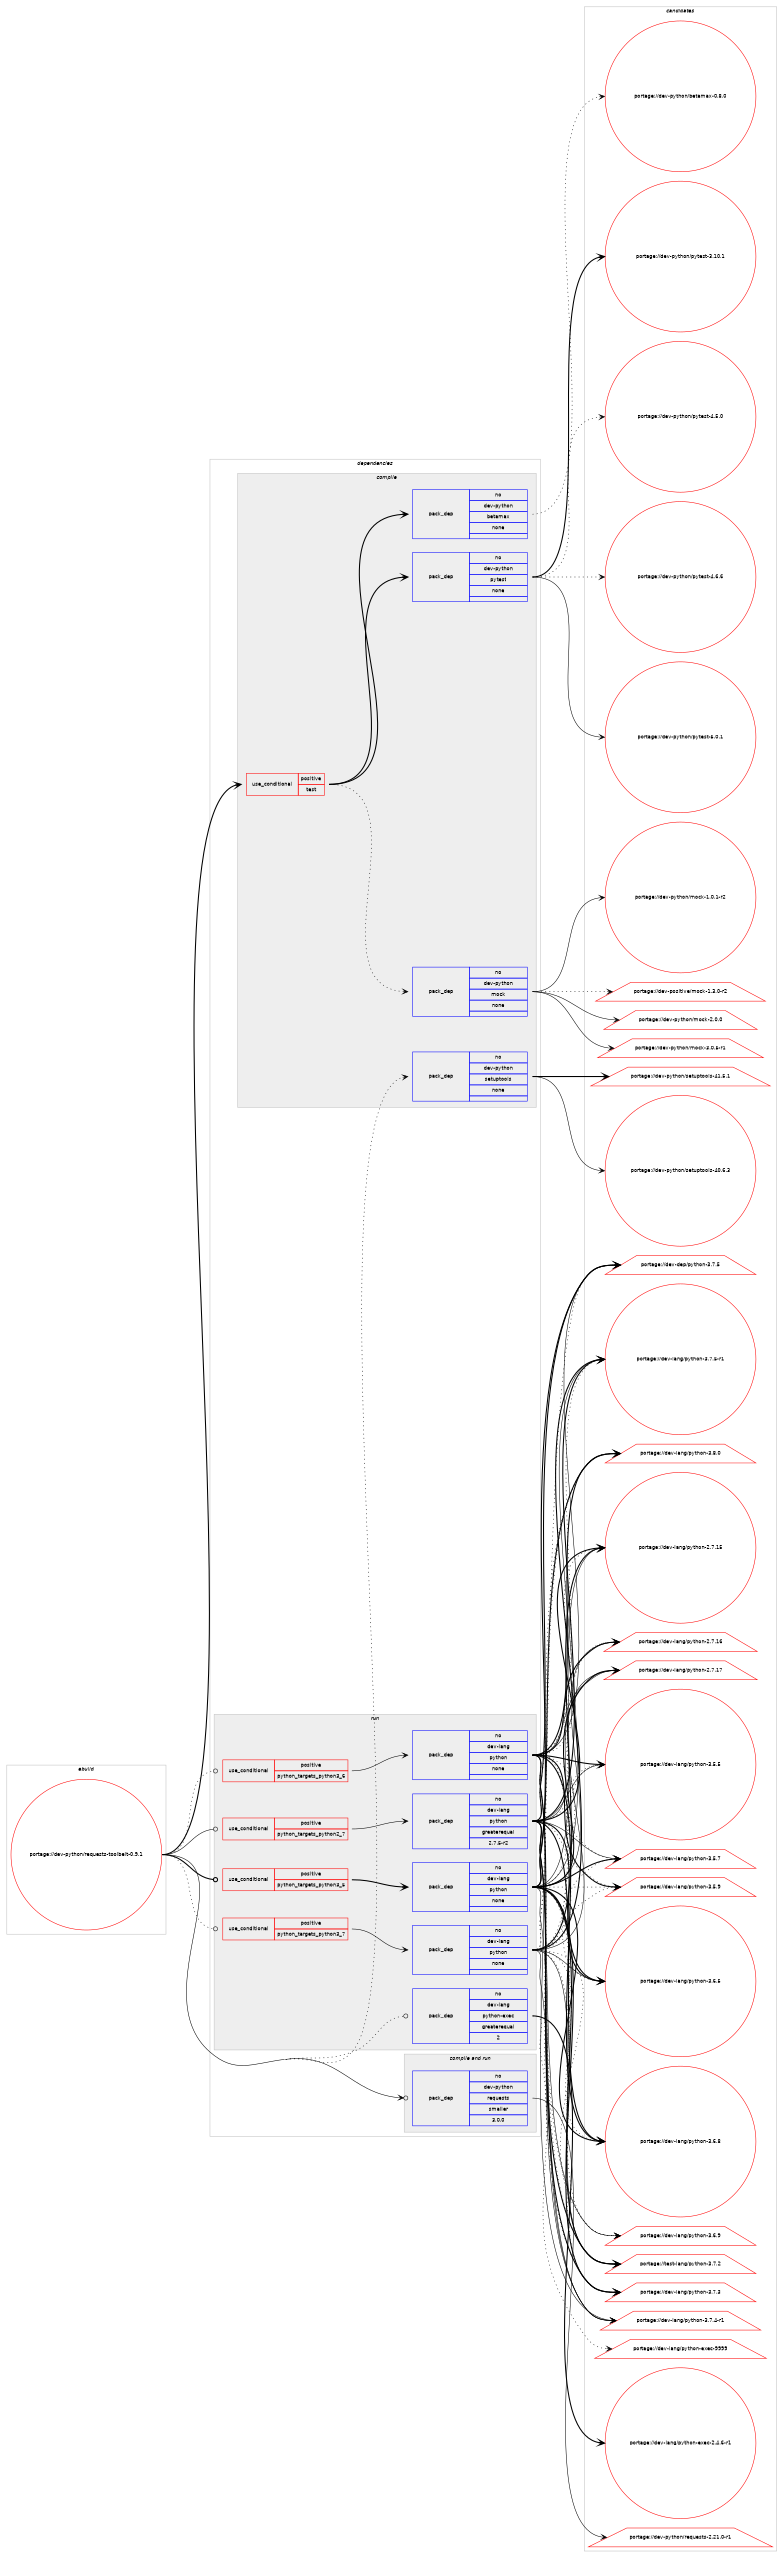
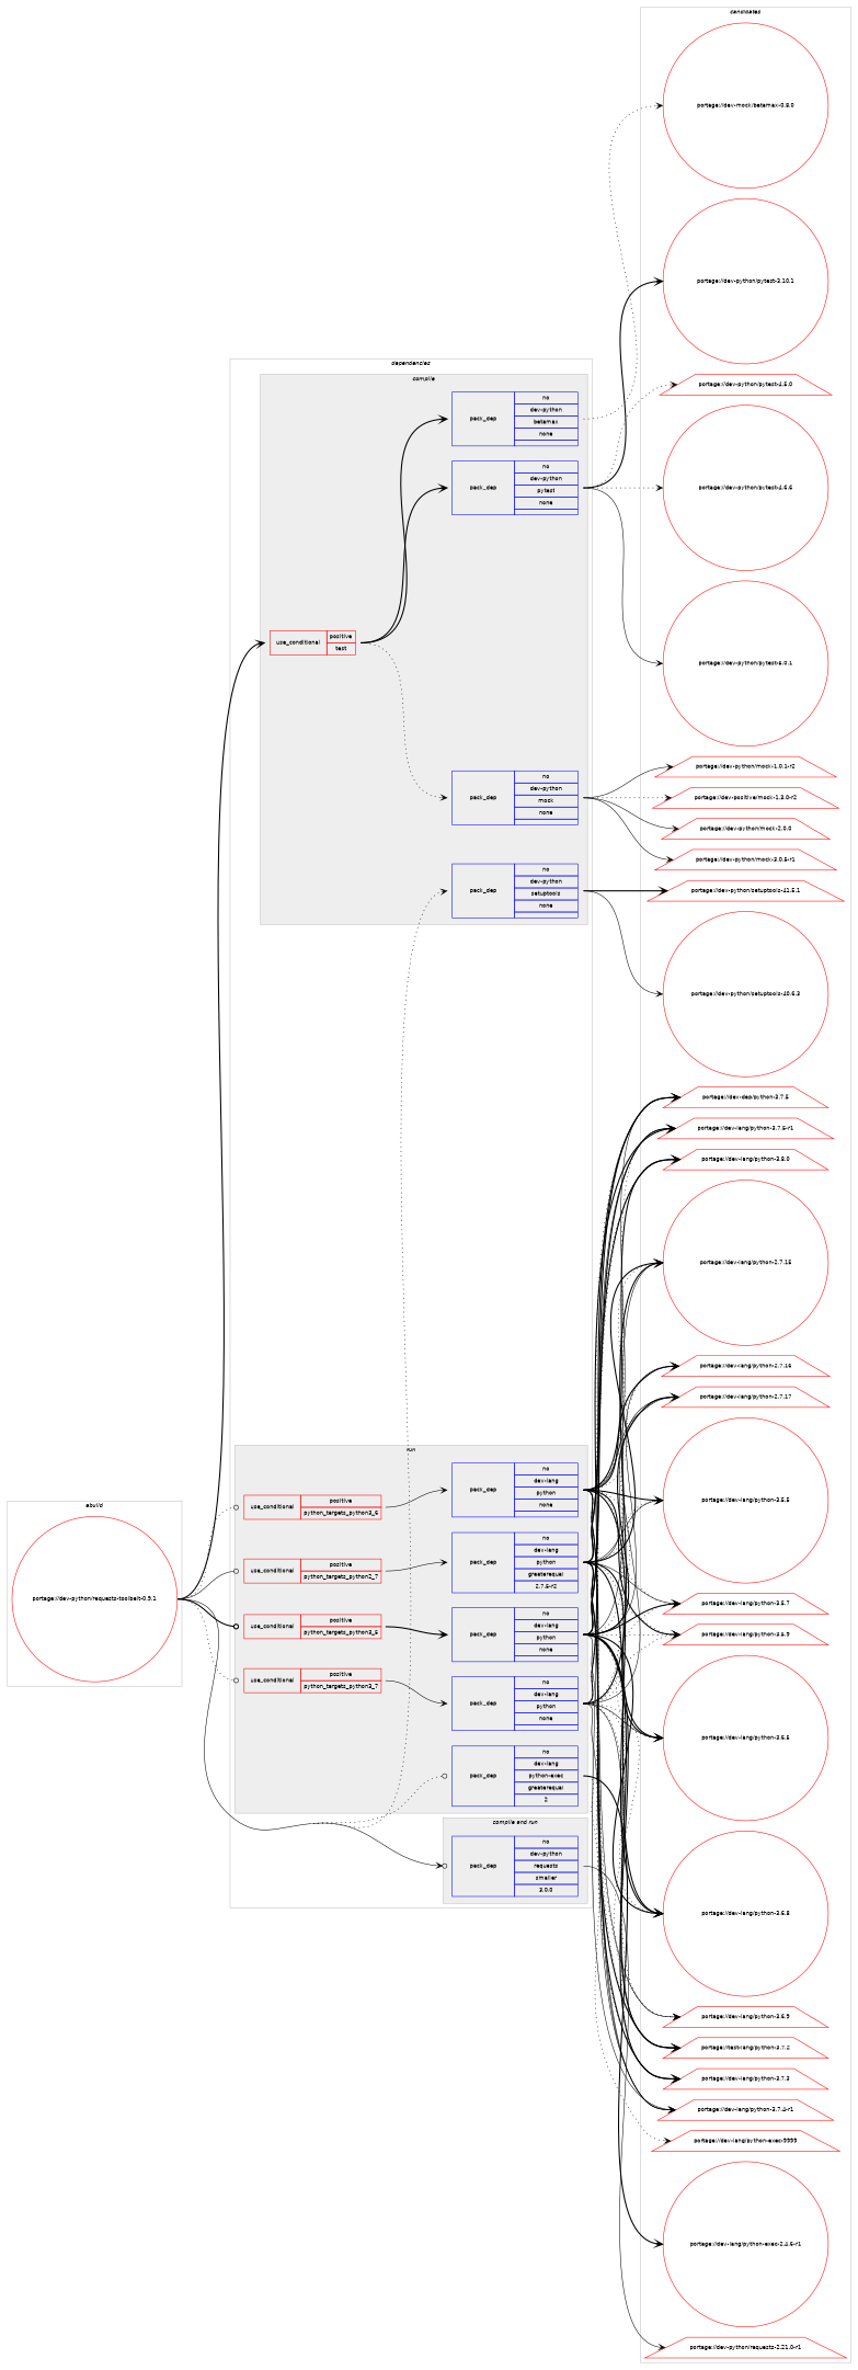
  digraph {
    compound=true
    concentrate=true
    fontname=Helvetica
    fontsize=10
    newrank=true
    rankdir=LR
    ranksep=1.5
    node [color=red fontname=Helvetica fontsize=10 shape=trapezium]
    edge [arrowhead=vee headport=w style=dotted tailport=e weight=100]
    n1 [label="portage://dev-python/requests-toolbelt-0.9.1" shape=circle width=4]
    n2 [color=blue label=<<TABLE BORDER="0" CELLBORDER="1" CELLSPACING="0" CELLPADDING="4" WIDTH="220"><TR><TD ROWSPAN="6" CELLPADDING="30">pack_dep</TD></TR><TR><TD WIDTH="110">no</TD></TR><TR><TD>dev-python</TD></TR><TR><TD>betamax</TD></TR><TR><TD>none</TD></TR><TR><TD></TD></TR></TABLE>> shape=none]
    n3 [color=blue label=<<TABLE BORDER="0" CELLBORDER="1" CELLSPACING="0" CELLPADDING="4" WIDTH="220"><TR><TD ROWSPAN="6" CELLPADDING="30">pack_dep</TD></TR><TR><TD WIDTH="110">no</TD></TR><TR><TD>dev-python</TD></TR><TR><TD>mock</TD></TR><TR><TD>none</TD></TR><TR><TD></TD></TR></TABLE>> shape=none]
    n4 [color=blue label=<<TABLE BORDER="0" CELLBORDER="1" CELLSPACING="0" CELLPADDING="4" WIDTH="220"><TR><TD ROWSPAN="6" CELLPADDING="30">pack_dep</TD></TR><TR><TD WIDTH="110">no</TD></TR><TR><TD>dev-python</TD></TR><TR><TD>pytest</TD></TR><TR><TD>none</TD></TR><TR><TD></TD></TR></TABLE>> shape=none]
    n5 [label=<<TABLE BORDER="0" CELLBORDER="1" CELLSPACING="0" CELLPADDING="4"><TR><TD ROWSPAN="3" CELLPADDING="10">use_conditional</TD></TR><TR><TD>positive</TD></TR><TR><TD>test</TD></TR></TABLE>> shape=none]
    n6 [color=blue label=<<TABLE BORDER="0" CELLBORDER="1" CELLSPACING="0" CELLPADDING="4" WIDTH="220"><TR><TD ROWSPAN="6" CELLPADDING="30">pack_dep</TD></TR><TR><TD WIDTH="110">no</TD></TR><TR><TD>dev-python</TD></TR><TR><TD>setuptools</TD></TR><TR><TD>none</TD></TR><TR><TD></TD></TR></TABLE>> shape=none]
    n7 [color=blue label=<<TABLE BORDER="0" CELLBORDER="1" CELLSPACING="0" CELLPADDING="4" WIDTH="220"><TR><TD ROWSPAN="6" CELLPADDING="30">pack_dep</TD></TR><TR><TD WIDTH="110">no</TD></TR><TR><TD>dev-python</TD></TR><TR><TD>requests</TD></TR><TR><TD>smaller</TD></TR><TR><TD>3.0.0</TD></TR></TABLE>> shape=none]
    n8 [color=blue label=<<TABLE BORDER="0" CELLBORDER="1" CELLSPACING="0" CELLPADDING="4" WIDTH="220"><TR><TD ROWSPAN="6" CELLPADDING="30">pack_dep</TD></TR><TR><TD WIDTH="110">no</TD></TR><TR><TD>dev-lang</TD></TR><TR><TD>python</TD></TR><TR><TD>none</TD></TR><TR><TD></TD></TR></TABLE>> shape=none]
    n9 [label=<<TABLE BORDER="0" CELLBORDER="1" CELLSPACING="0" CELLPADDING="4"><TR><TD ROWSPAN="3" CELLPADDING="10">use_conditional</TD></TR><TR><TD>positive</TD></TR><TR><TD>python_targets_python3_6</TD></TR></TABLE>> shape=none]
    n10 [color=blue label=<<TABLE BORDER="0" CELLBORDER="1" CELLSPACING="0" CELLPADDING="4" WIDTH="220"><TR><TD ROWSPAN="6" CELLPADDING="30">pack_dep</TD></TR><TR><TD WIDTH="110">no</TD></TR><TR><TD>dev-lang</TD></TR><TR><TD>python</TD></TR><TR><TD>greaterequal</TD></TR><TR><TD>2.7.5-r2</TD></TR></TABLE>> shape=none]
    n11 [label=<<TABLE BORDER="0" CELLBORDER="1" CELLSPACING="0" CELLPADDING="4"><TR><TD ROWSPAN="3" CELLPADDING="10">use_conditional</TD></TR><TR><TD>positive</TD></TR><TR><TD>python_targets_python2_7</TD></TR></TABLE>> shape=none]
    n12 [color=blue label=<<TABLE BORDER="0" CELLBORDER="1" CELLSPACING="0" CELLPADDING="4" WIDTH="220"><TR><TD ROWSPAN="6" CELLPADDING="30">pack_dep</TD></TR><TR><TD WIDTH="110">no</TD></TR><TR><TD>dev-lang</TD></TR><TR><TD>python</TD></TR><TR><TD>none</TD></TR><TR><TD></TD></TR></TABLE>> shape=none]
    n13 [label=<<TABLE BORDER="0" CELLBORDER="1" CELLSPACING="0" CELLPADDING="4"><TR><TD ROWSPAN="3" CELLPADDING="10">use_conditional</TD></TR><TR><TD>positive</TD></TR><TR><TD>python_targets_python3_5</TD></TR></TABLE>> shape=none]
    n14 [color=blue label=<<TABLE BORDER="0" CELLBORDER="1" CELLSPACING="0" CELLPADDING="4" WIDTH="220"><TR><TD ROWSPAN="6" CELLPADDING="30">pack_dep</TD></TR><TR><TD WIDTH="110">no</TD></TR><TR><TD>dev-lang</TD></TR><TR><TD>python</TD></TR><TR><TD>none</TD></TR><TR><TD></TD></TR></TABLE>> shape=none]
    n15 [label=<<TABLE BORDER="0" CELLBORDER="1" CELLSPACING="0" CELLPADDING="4"><TR><TD ROWSPAN="3" CELLPADDING="10">use_conditional</TD></TR><TR><TD>positive</TD></TR><TR><TD>python_targets_python3_7</TD></TR></TABLE>> shape=none]
    n16 [color=blue label=<<TABLE BORDER="0" CELLBORDER="1" CELLSPACING="0" CELLPADDING="4" WIDTH="220"><TR><TD ROWSPAN="6" CELLPADDING="30">pack_dep</TD></TR><TR><TD WIDTH="110">no</TD></TR><TR><TD>dev-lang</TD></TR><TR><TD>python-exec</TD></TR><TR><TD>greaterequal</TD></TR><TR><TD>2</TD></TR></TABLE>> shape=none]
-   n17 [label="portage://dev-python/betamax-0.8.0" shape=circle width=4]
-   n18 [label="portage://dev-python/mock-1.0.1-r2" shape=circle width=4]
+   n17 [label="portage://dev-mock/betamax-0.8.0" shape=circle width=4]
+   n18 [label="portage://dev-python/mock-1.0.1-r2" width=4]
    n19 [label="portage://dev-positive/mock-1.3.0-r2" width=4]
    n20 [label="portage://dev-python/mock-2.0.0" width=4]
    n21 [label="portage://dev-python/mock-3.0.5-r1" width=4]
    n22 [label="portage://dev-python/pytest-3.10.1" shape=circle width=4]
-   n23 [label="portage://dev-python/pytest-4.5.0" shape=circle width=4]
+   n23 [label="portage://dev-python/pytest-4.5.0" width=4]
    n24 [label="portage://dev-python/pytest-4.6.6" shape=circle width=4]
    n25 [label="portage://dev-python/pytest-5.0.1" shape=circle width=4]
    n26 [label="portage://dev-python/setuptools-40.6.3" shape=circle width=4]
    n27 [label="portage://dev-python/setuptools-41.5.1" width=4]
    n28 [label="portage://dev-python/requests-2.21.0-r1" width=4]
    n29 [label="portage://dev-lang/python-2.7.15" shape=circle width=4]
    n30 [label="portage://dev-lang/python-2.7.16" width=4]
    n31 [label="portage://dev-lang/python-2.7.17" width=4]
    n32 [label="portage://dev-lang/python-3.5.5" shape=circle width=4]
    n33 [label="portage://dev-lang/python-3.5.7" width=4]
    n34 [label="portage://dev-lang/python-3.5.9" width=4]
    n35 [label="portage://dev-lang/python-3.6.5" shape=circle width=4]
    n36 [label="portage://dev-lang/python-3.6.8" shape=circle width=4]
    n37 [label="portage://dev-lang/python-3.6.9" width=4]
    n38 [label="portage://test-lang/python-3.7.2" width=4]
    n39 [label="portage://dev-lang/python-3.7.3" width=4]
    n40 [label="portage://dev-lang/python-3.7.4-r1" width=4]
    n41 [label="portage://dev-dep/python-3.7.5" width=4]
-   n42 [label="portage://dev-lang/python-3.7.5-r1" shape=circle width=4]
+   n42 [label="portage://dev-lang/python-3.7.5-r1" width=4]
    n43 [label="portage://dev-lang/python-3.8.0" width=4]
    n44 [label="portage://dev-lang/python-exec-2.4.6-r1" shape=circle width=4]
    n45 [label="portage://dev-lang/python-exec-9999" width=4]
    subgraph cluster_1 {
      color=gray
      label=<<i>ebuild</i>>
      rank=same
      n1
    }
    subgraph cluster_2 {
      color=gray
      label=<<i>dependencies</i>>
      subgraph cluster_3 {
        color=gray
        fillcolor="#eeeeee"
        label=<<i>compile</i>>
        style=filled
        subgraph sub_4 {
          color=gray
          fillcolor="#eeeeee"
          label=<<i>compile</i>>
          style=filled
          n5
          subgraph sub_5 {
            color=gray
            fillcolor="#eeeeee"
            label=<<i>compile</i>>
            style=filled
            n2
          }
          subgraph sub_6 {
            color=gray
            fillcolor="#eeeeee"
            label=<<i>compile</i>>
            style=filled
            n3
          }
          subgraph sub_7 {
            color=gray
            fillcolor="#eeeeee"
            label=<<i>compile</i>>
            style=filled
            n4
          }
        }
        subgraph sub_8 {
          color=gray
          fillcolor="#eeeeee"
          label=<<i>compile</i>>
          style=filled
          n6
        }
      }
      subgraph cluster_9 {
        color=gray
        fillcolor="#eeeeee"
        label=<<i>compile and run</i>>
        style=filled
        subgraph sub_10 {
          color=gray
          fillcolor="#eeeeee"
          label=<<i>compile and run</i>>
          style=filled
          n7
        }
      }
      subgraph cluster_11 {
        color=gray
        fillcolor="#eeeeee"
        label=<<i>run</i>>
        style=filled
        subgraph sub_12 {
          color=gray
          fillcolor="#eeeeee"
          label=<<i>run</i>>
          style=filled
          n9
          subgraph sub_13 {
            color=gray
            fillcolor="#eeeeee"
            label=<<i>run</i>>
            style=filled
            n8
          }
        }
        subgraph sub_14 {
          color=gray
          fillcolor="#eeeeee"
          label=<<i>run</i>>
          style=filled
          n11
          subgraph sub_15 {
            color=gray
            fillcolor="#eeeeee"
            label=<<i>run</i>>
            style=filled
            n10
          }
        }
        subgraph sub_16 {
          color=gray
          fillcolor="#eeeeee"
          label=<<i>run</i>>
          style=filled
          n13
          subgraph sub_17 {
            color=gray
            fillcolor="#eeeeee"
            label=<<i>run</i>>
            style=filled
            n12
          }
        }
        subgraph sub_18 {
          color=gray
          fillcolor="#eeeeee"
          label=<<i>run</i>>
          style=filled
          n15
          subgraph sub_19 {
            color=gray
            fillcolor="#eeeeee"
            label=<<i>run</i>>
            style=filled
            n14
          }
        }
        subgraph sub_20 {
          color=gray
          fillcolor="#eeeeee"
          label=<<i>run</i>>
          style=filled
          n16
        }
      }
    }
    subgraph cluster_21 {
      color=gray
      label=<<i>candidates</i>>
      rank=same
      subgraph sub_22 {
        color=black
        label=<<i>candidates</i>>
        nodesep=1
        rank=same
        n17
      }
      subgraph sub_23 {
        color=black
        label=<<i>candidates</i>>
        nodesep=1
        rank=same
        n18
        n19
        n20
        n21
      }
      subgraph sub_24 {
        color=black
        label=<<i>candidates</i>>
        nodesep=1
        rank=same
        n22
        n23
        n24
        n25
      }
      subgraph sub_25 {
        color=black
        label=<<i>candidates</i>>
        nodesep=1
        rank=same
        n26
        n27
      }
      subgraph sub_26 {
        color=black
        label=<<i>candidates</i>>
        nodesep=1
        rank=same
        n28
      }
      subgraph sub_27 {
        color=black
        label=<<i>candidates</i>>
        nodesep=1
        rank=same
        n29
        n30
        n31
        n32
        n33
        n34
        n35
        n36
        n37
        n38
        n39
        n40
        n41
        n42
        n43
      }
      subgraph sub_28 {
        color=black
        label=<<i>candidates</i>>
        nodesep=1
        rank=same
        n29
        n30
        n31
        n32
        n33
        n34
        n35
        n36
        n37
        n38
        n39
        n40
        n41
        n42
        n43
      }
      subgraph sub_29 {
        color=black
        label=<<i>candidates</i>>
        nodesep=1
        rank=same
        n29
        n30
        n31
        n32
        n33
        n34
        n35
        n36
        n37
        n38
        n39
        n40
        n41
        n42
        n43
      }
      subgraph sub_30 {
        color=black
        label=<<i>candidates</i>>
        nodesep=1
        rank=same
        n29
        n30
        n31
        n32
        n33
        n34
        n35
        n36
        n37
        n38
        n39
        n40
        n41
        n42
        n43
      }
      subgraph sub_31 {
        color=black
        label=<<i>candidates</i>>
        nodesep=1
        rank=same
        n44
        n45
      }
    }
    n1 -> n5 [style=bold weight=20]
    n1 -> n6 [weight=20]
    n1 -> n7 [arrowhead=odotvee style=solid weight=20]
    n1 -> n9 [arrowhead=odot weight=20]
    n1 -> n11 [arrowhead=odot style=solid weight=20]
    n1 -> n13 [arrowhead=odot style=bold weight=20]
    n1 -> n15 [arrowhead=odot weight=20]
    n1 -> n16 [arrowhead=odot weight=20]
    n2 -> n17
    n3 -> n18 [style=solid]
    n3 -> n19
    n3 -> n20 [style=solid]
    n3 -> n21 [style=solid]
    n4 -> n22 [style=bold]
    n4 -> n23
    n4 -> n24
    n4 -> n25 [style=solid]
    n5 -> n2 [style=bold weight=20]
    n5 -> n3 [weight=20]
    n5 -> n4 [style=bold weight=20]
    n6 -> n26 [style=solid]
    n6 -> n27 [style=bold]
    n7 -> n28 [style=solid]
    n8 -> n29
    n8 -> n30 [style=bold]
    n8 -> n31 [style=solid]
    n8 -> n32 [style=bold]
    n8 -> n33
    n8 -> n34 [style=bold]
    n8 -> n35
    n8 -> n36 [style=bold]
    n8 -> n37
    n8 -> n38 [style=bold]
    n8 -> n39
    n8 -> n40 [style=solid]
    n8 -> n41 [style=solid]
    n8 -> n42
    n8 -> n43 [style=bold]
    n9 -> n8 [style=solid weight=20]
    n10 -> n29 [style=bold]
    n10 -> n30
    n10 -> n31 [style=solid]
    n10 -> n32 [style=solid]
    n10 -> n33 [style=solid]
    n10 -> n34
    n10 -> n35 [style=bold]
    n10 -> n36 [style=bold]
    n10 -> n37 [style=solid]
    n10 -> n38
    n10 -> n39 [style=bold]
    n10 -> n40 [style=solid]
    n10 -> n41 [style=bold]
    n10 -> n42 [style=bold]
    n10 -> n43
    n11 -> n10 [style=solid weight=20]
    n12 -> n29 [style=solid]
    n12 -> n30 [style=solid]
    n12 -> n31 [style=bold]
    n12 -> n32
    n12 -> n33 [style=bold]
    n12 -> n34
    n12 -> n35 [style=bold]
    n12 -> n36 [style=bold]
    n12 -> n37
    n12 -> n38 [style=bold]
    n12 -> n39 [style=bold]
    n12 -> n40 [style=solid]
    n12 -> n41 [style=bold]
    n12 -> n42 [style=solid]
    n12 -> n43 [style=bold]
    n13 -> n12 [style=bold weight=20]
    n14 -> n29 [style=bold]
    n14 -> n30
    n14 -> n31 [style=solid]
    n14 -> n32
    n14 -> n33
    n14 -> n34
    n14 -> n35 [style=solid]
    n14 -> n36
    n14 -> n37
    n14 -> n38 [style=solid]
    n14 -> n39
    n14 -> n40 [style=solid]
    n14 -> n41
    n14 -> n42 [style=bold]
    n14 -> n43
    n15 -> n14 [style=solid weight=20]
    n16 -> n44 [style=bold]
    n16 -> n45
  }
